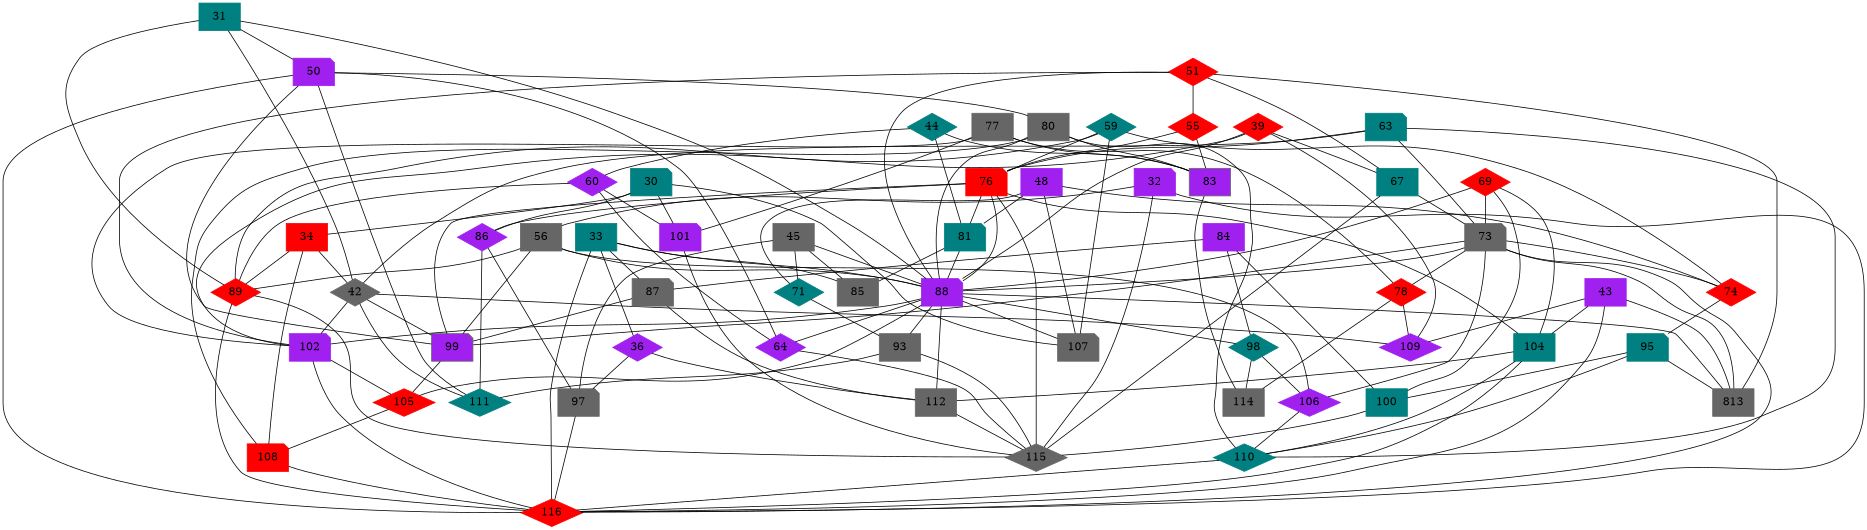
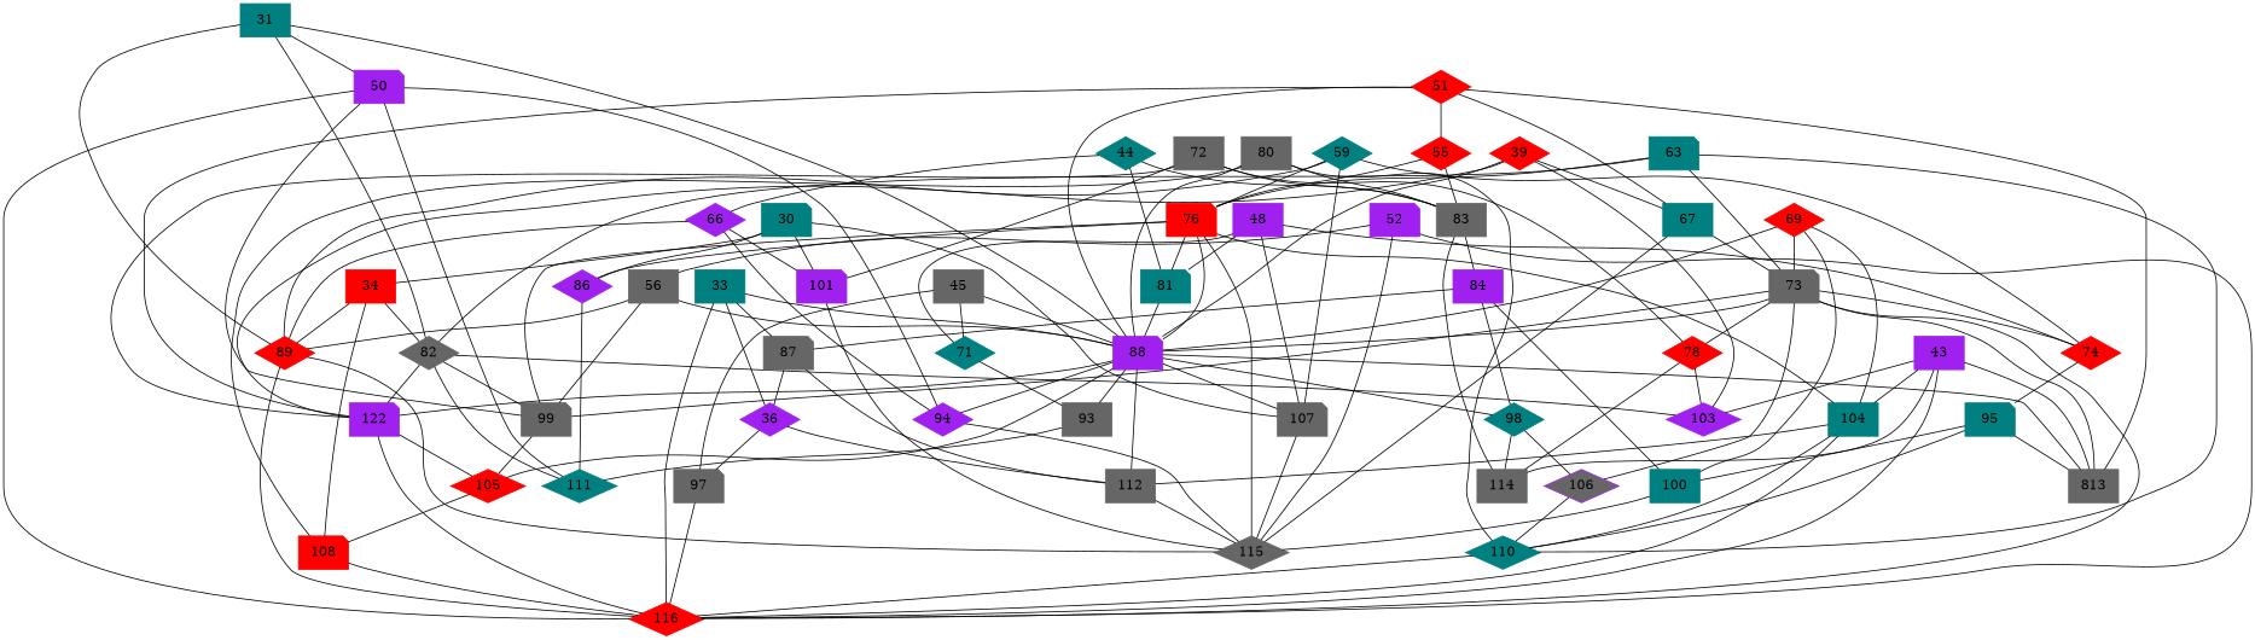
  graph {
    node [color=gray40 shape=diamond style=filled]
    30 [color=teal shape=note]
    34 [color=red shape=box]
    86 [color=purple]
    101 [color=purple shape=note]
    107 [shape=note super="+75"]
-   82 [super="+2+64" label=42]
+   82 [super="+2+64"]
    89 [color=red super="+16+17"]
    108 [color=red shape=note]
    97 [shape=note]
    111 [color=teal]
    115 [super="+38+96+103"]
    50 [color=purple shape=note super="+27"]
    116 [color=red super="+57+79"]
-   99 [shape=note super="+9+15+92" fillcolor=purple]
+   99 [shape=note super="+9+15+92"]
    80 [shape=box super="+5"]
-   94 [color=purple label=64]
+   94 [color=purple]
    31 [color=teal shape=box]
    88 [color=purple shape=note super="+1+61+7+42+60+54"]
-   102 [color=purple shape=note super="+90+77"]
-   109 [color=purple]
+   102 [color=purple shape=note super="+90+77" label=122]
+   109 [color=purple label=103]
    112 [shape=box super="+65"]
    n22 [label=813 shape=box super="+28"]
    93 [shape=box super="+40"]
    98 [color=teal]
    105 [color=red]
    33 [color=teal shape=box super="+14"]
    36 [color=purple]
-   85 [shape=box]
    87 [shape=note]
    39 [color=red]
    67 [color=teal shape=box]
    73 [shape=note super="+13+68+20+41"]
    43 [color=purple shape=box super="+37"]
    104 [color=teal shape=box super="+3+49"]
    114 [shape=box]
    110 [color=teal super="+70+91"]
    44 [color=teal]
-   66 [color=purple label=60]
+   66 [color=purple]
    81 [color=teal shape=note super="+10"]
-   83 [shape=box super="+29" fillcolor=purple]
+   83 [shape=box super="+29"]
    84 [color=purple shape=box]
    45 [shape=box]
    71 [color=teal]
    48 [color=purple shape=box super="+35"]
    74 [color=red]
    95 [color=teal shape=note]
    51 [color=red super="+8+32"]
    55 [color=red]
    76 [color=red shape=note super="+23+58"]
    56 [shape=box super="+47"]
-   106 [color=purple]
-   52 [color=purple shape=note label=32]
+   106 [color=purple fillcolor=gray40]
+   52 [color=purple shape=note]
    59 [color=teal]
    78 [color=red]
    63 [color=teal shape=note]
    69 [color=red super="+53"]
    100 [color=teal shape=box]
-   72 [shape=box label=77]
+   72 [shape=box]
    30 -- 34
    30 -- 86
    30 -- 101
    30 -- 107
    34 -- 82
    34 -- 89
    34 -- 108
-   86 -- 97
    86 -- 111
    101 -- 115
    82 -- 111
    82 -- 99
    82 -- 102 [weight=2]
    82 -- 109
    89 -- 115
    89 -- 116 [weight=2]
    108 -- 116
    97 -- 116
    50 -- 111
    50 -- 116
    50 -- 99
-   50 -- 80
    50 -- 94
    99 -- 105
    80 -- 108
    80 -- 88
    80 -- 110 [weight=2]
    80 -- 83
    94 -- 115
    31 -- 82
    31 -- 89
    31 -- 50
    31 -- 88
    88 -- 107 [weight=2]
    88 -- 94
    88 -- 102
    88 -- 112 [weight=2]
    88 -- n22
    88 -- 93 [weight=3]
    88 -- 98
    88 -- 105
    102 -- 116 [weight=2]
    102 -- 105
    112 -- 115 [weight=2]
    93 -- 111
-   93 -- 115
+   107 -- 115
    98 -- 114
    98 -- 106
    105 -- 108
    33 -- 116
    33 -- 88
    33 -- 36
-   33 -- 85 [weight=2]
    33 -- 87
    36 -- 97
    36 -- 112
-   87 -- 99
+   87 -- 36
    87 -- 112
    39 -- 88
    39 -- 102
    39 -- 109
    39 -- 67
    67 -- 115
    67 -- 73
    73 -- 116
    73 -- 99 [weight=2]
    73 -- 88
    73 -- n22
    73 -- 74
    73 -- 106
    73 -- 78
    43 -- 116
    43 -- 109
    43 -- n22
    43 -- 104 [weight=2]
+   43 -- 114
    104 -- 116
    104 -- 112 [weight=2]
    104 -- 110
    110 -- 116 [weight=2]
    44 -- 66
    44 -- 81 [weight=2]
    44 -- 83
    66 -- 101
    66 -- 89
    66 -- 94
    81 -- 88
-   81 -- 85
    83 -- 114
+   83 -- 84
    84 -- 98
    84 -- 87
    84 -- 100
    45 -- 97
    45 -- 88
-   45 -- 85
    45 -- 71
    71 -- 93
    48 -- 107 [weight=2]
    48 -- 81
    48 -- 71 [weight=2]
    48 -- 74
    74 -- 95
    95 -- n22
    95 -- 110
    95 -- 100
    51 -- 88
    51 -- 102 [weight=2]
    51 -- n22 [weight=2]
    51 -- 67
    51 -- 55 [weight=2]
    55 -- 83
    55 -- 76
    76 -- 86
    76 -- 115 [weight=4]
    76 -- 99
    76 -- 88
    76 -- 104
    76 -- 81
    56 -- 89
    56 -- 99 [weight=2]
    56 -- 88
-   56 -- 106
    106 -- 110
    52 -- 115 [weight=2]
    52 -- 116
    52 -- 56
    59 -- 107
    59 -- 89
    59 -- 74
    59 -- 76
    78 -- 109
    78 -- 114
    63 -- 82
    63 -- 73
    63 -- 110
    63 -- 76
    69 -- 88 [weight=2]
    69 -- 73 [weight=2]
    69 -- 104
    69 -- 100
    100 -- 115
    72 -- 101
    72 -- 102
    72 -- 83
    72 -- 78
  }
